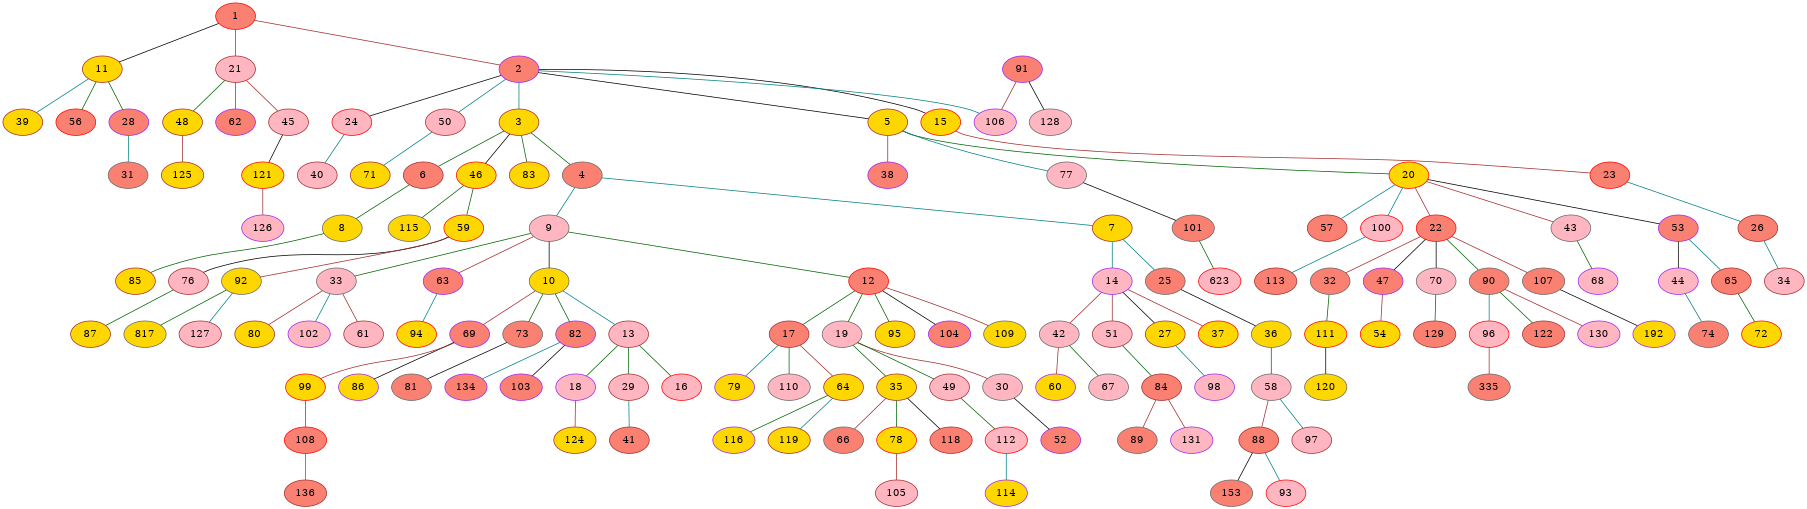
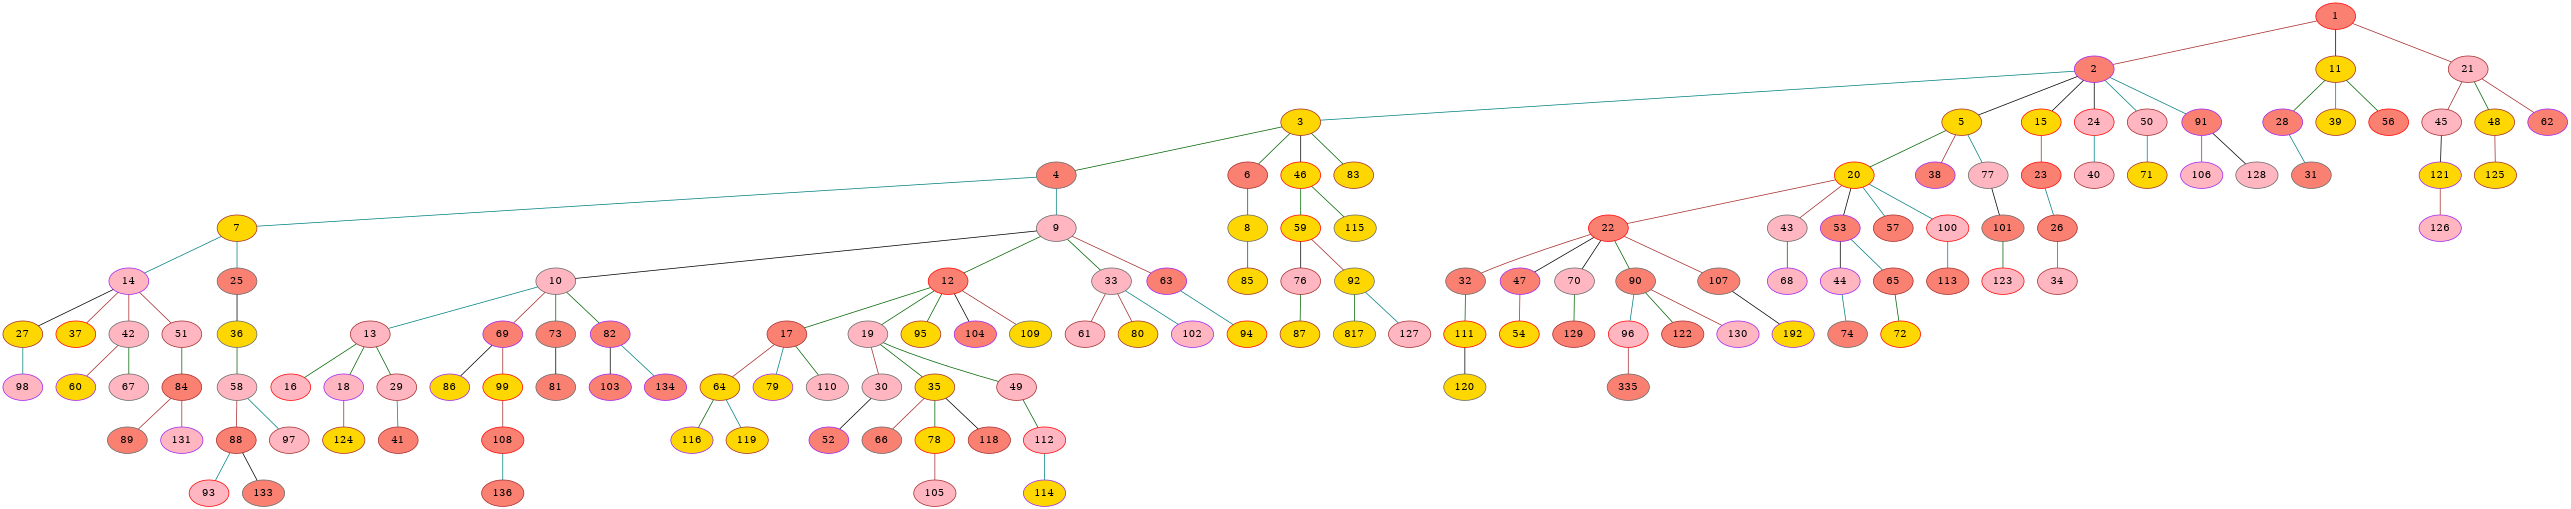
  graph {
    node [color=brown fillcolor=salmon style=filled]
    edge [color=darkgreen]
    1 [color=red]
    2 [color=purple]
    11 [fillcolor=gold]
    21 [fillcolor=lightpink]
    3 [fillcolor=gold]
    5 [fillcolor=gold]
    15 [color=red fillcolor=gold]
    24 [color=red fillcolor=lightpink]
    50 [fillcolor=lightpink]
    91 [color=purple]
    28 [color=purple]
    39 [fillcolor=gold]
    56 [color=red]
    45 [fillcolor=lightpink]
    48 [fillcolor=gold]
    62 [color=purple]
    4 [color=gray40]
    6
    46 [color=red fillcolor=gold]
    83 [fillcolor=gold]
    20 [color=red fillcolor=gold]
    38 [color=purple]
    77 [color=gray40 fillcolor=lightpink]
    23 [color=red]
    40 [fillcolor=lightpink]
    71 [fillcolor=gold]
    106 [color=purple fillcolor=lightpink]
    128 [color=gray40 fillcolor=lightpink]
    7 [fillcolor=gold]
    9 [color=gray40 fillcolor=lightpink]
    8 [color=gray40 fillcolor=gold]
    59 [color=red fillcolor=gold]
    115 [color=gray40 fillcolor=gold]
    14 [color=purple fillcolor=lightpink]
    25 [color=gray40]
-   10 [color=gray40 fillcolor=gold]
+   10 [color=gray40 fillcolor=lightpink]
    12 [color=red]
    33 [color=gray40 fillcolor=lightpink]
    63 [color=purple]
    22 [color=red]
    43 [color=gray40 fillcolor=lightpink]
    53 [color=purple]
    57
    100 [color=red fillcolor=lightpink]
    101 [color=gray40]
    85 [fillcolor=gold]
    27 [fillcolor=gold]
    37 [color=red fillcolor=gold]
    42 [color=gray40 fillcolor=lightpink]
    51 [fillcolor=lightpink]
    36 [color=gray40 fillcolor=gold]
    13 [fillcolor=lightpink]
    69 [color=purple]
    73 [color=gray40]
    82 [color=purple]
    17
    19 [color=gray40 fillcolor=lightpink]
    95 [fillcolor=gold]
    104 [color=purple]
    109 [color=gray40 fillcolor=gold]
    61 [fillcolor=lightpink]
    80 [fillcolor=gold]
    102 [color=purple fillcolor=lightpink]
    94 [color=red fillcolor=gold]
    16 [color=red fillcolor=lightpink]
    18 [color=purple fillcolor=lightpink]
    29 [fillcolor=lightpink]
    86 [color=purple fillcolor=gold]
    99 [color=red fillcolor=gold]
    81 [color=gray40]
    103 [color=purple]
    134 [color=purple]
    31 [color=gray40]
    64 [fillcolor=gold]
    79 [color=purple fillcolor=gold]
    110 [color=gray40 fillcolor=lightpink]
    30 [color=gray40 fillcolor=lightpink]
    35 [fillcolor=gold]
    49 [fillcolor=lightpink]
    124 [fillcolor=gold]
    41
    98 [color=purple fillcolor=lightpink]
    60 [color=purple fillcolor=gold]
    67 [color=gray40 fillcolor=lightpink]
    84
    26
    116 [color=purple fillcolor=gold]
    119 [fillcolor=gold]
    52 [color=purple]
    66 [color=gray40]
    78 [color=red fillcolor=gold]
    118
    112 [color=red fillcolor=lightpink]
    32 [color=gray40]
    47 [color=purple]
    70 [color=gray40 fillcolor=lightpink]
    90 [color=gray40]
    107 [color=gray40]
    68 [color=purple fillcolor=lightpink]
    44 [color=purple fillcolor=lightpink]
    74 [color=gray40]
    65
    113
-   121 [color=red fillcolor=gold]
+   121 [color=purple fillcolor=gold]
    125 [fillcolor=gold]
    111 [color=red fillcolor=gold]
    54 [color=red fillcolor=gold]
    129
    96 [color=red fillcolor=lightpink]
    122
    130 [color=purple fillcolor=lightpink]
    n112 [color=purple fillcolor=gold label=192]
    34 [fillcolor=lightpink]
    58 [color=gray40 fillcolor=lightpink]
    120 [color=gray40 fillcolor=gold]
    105 [fillcolor=lightpink]
    88
    97 [fillcolor=lightpink]
    126 [color=purple fillcolor=lightpink]
    76 [fillcolor=lightpink]
    92 [color=gray40 fillcolor=gold]
    114 [color=purple fillcolor=gold]
    89 [color=gray40]
    131 [color=purple fillcolor=lightpink]
    72 [color=red fillcolor=gold]
    93 [color=red fillcolor=lightpink]
-   133 [color=gray40 label=153]
+   133 [color=gray40]
    87 [fillcolor=gold]
    n129 [color=gray40 fillcolor=gold label=817]
    127 [fillcolor=lightpink]
    108 [color=red]
-   123 [color=red fillcolor=lightpink label=623]
+   123 [color=red fillcolor=lightpink]
    n133 [color=gray40 label=335]
    136
    1 -- 2 [color=brown]
    1 -- 11 [color=black]
    1 -- 21 [color=brown]
    2 -- 3 [color=teal]
    2 -- 5 [color=black]
    2 -- 15 [color=black]
    2 -- 24 [color=black]
    2 -- 50 [color=teal]
-   2 -- 106 [color=teal]
+   2 -- 91 [color=teal]
    11 -- 28
    11 -- 39 [color=teal]
    11 -- 56
    21 -- 45 [color=brown]
    21 -- 48
    21 -- 62 [color=brown]
    3 -- 4
    3 -- 6
    3 -- 46 [color=black]
    3 -- 83
    5 -- 20
    5 -- 38 [color=brown]
    5 -- 77 [color=teal]
    15 -- 23 [color=brown]
    24 -- 40 [color=teal]
    50 -- 71 [color=teal]
    91 -- 106 [color=brown]
    91 -- 128 [color=black]
    28 -- 31 [color=teal]
    45 -- 121 [color=black]
    48 -- 125 [color=brown]
    4 -- 7 [color=teal]
    4 -- 9 [color=teal]
    6 -- 8
    46 -- 59
    46 -- 115
    20 -- 22 [color=brown]
    20 -- 43 [color=brown]
    20 -- 53 [color=black]
    20 -- 57 [color=teal]
    20 -- 100 [color=teal]
    77 -- 101 [color=black]
    23 -- 26 [color=teal]
    7 -- 14 [color=teal]
    7 -- 25 [color=teal]
    9 -- 10 [color=black]
    9 -- 12
    9 -- 33
    9 -- 63 [color=brown]
    8 -- 85
    59 -- 76 [color=black]
    59 -- 92 [color=brown]
    14 -- 27 [color=black]
    14 -- 37 [color=brown]
    14 -- 42 [color=brown]
    14 -- 51 [color=brown]
    25 -- 36 [color=black]
    10 -- 13 [color=teal]
    10 -- 69 [color=brown]
    10 -- 73
    10 -- 82
    12 -- 17
    12 -- 19
    12 -- 95
    12 -- 104 [color=black]
    12 -- 109 [color=brown]
    33 -- 61 [color=brown]
    33 -- 80 [color=brown]
    33 -- 102 [color=teal]
    63 -- 94 [color=teal]
    22 -- 32 [color=brown]
    22 -- 47 [color=black]
    22 -- 70 [color=black]
    22 -- 90
    22 -- 107 [color=brown]
    43 -- 68
    53 -- 44 [color=black]
    53 -- 65 [color=teal]
    100 -- 113 [color=teal]
    101 -- 123
    27 -- 98 [color=teal]
    42 -- 60 [color=brown]
    42 -- 67
    51 -- 84
    36 -- 58
    13 -- 16
    13 -- 18
    13 -- 29
    69 -- 86 [color=black]
    69 -- 99 [color=brown]
    73 -- 81 [color=black]
    82 -- 103 [color=black]
    82 -- 134 [color=teal]
    17 -- 64 [color=brown]
    17 -- 79 [color=teal]
    17 -- 110
    19 -- 30 [color=brown]
    19 -- 35
    19 -- 49
    18 -- 124 [color=brown]
    29 -- 41 [color=teal]
    99 -- 108 [color=brown]
    64 -- 116
    64 -- 119 [color=teal]
    30 -- 52 [color=black]
    35 -- 66 [color=brown]
    35 -- 78
    35 -- 118 [color=black]
    49 -- 112
    84 -- 89 [color=brown]
    84 -- 131 [color=brown]
    26 -- 34 [color=teal]
    78 -- 105 [color=brown]
    112 -- 114 [color=teal]
    32 -- 111
    47 -- 54 [color=brown]
    70 -- 129
    90 -- 96 [color=teal]
    90 -- 122
    90 -- 130 [color=brown]
    107 -- n112 [color=black]
    44 -- 74 [color=teal]
    65 -- 72
    121 -- 126 [color=brown]
    111 -- 120 [color=black]
    96 -- n133 [color=brown]
    58 -- 88 [color=brown]
    58 -- 97 [color=teal]
    88 -- 93 [color=teal]
    88 -- 133 [color=black]
    76 -- 87
    92 -- n129
    92 -- 127 [color=teal]
    108 -- 136 [color=teal]
  }
